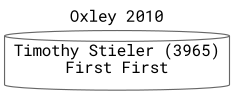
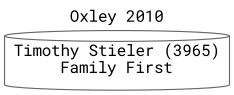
  digraph {
    label="Oxley 2010"
    labelloc=t
    mclimit=10
    fontname="Roboto Mono"
-   n1 [label="Timothy Stieler (3965)\nFirst First" shape=cylinder color=gray40 fontname="Roboto Mono"]
+   n1 [label="Timothy Stieler (3965)\nFamily First" shape=cylinder color=gray40 fontname="Roboto Mono"]
  }
